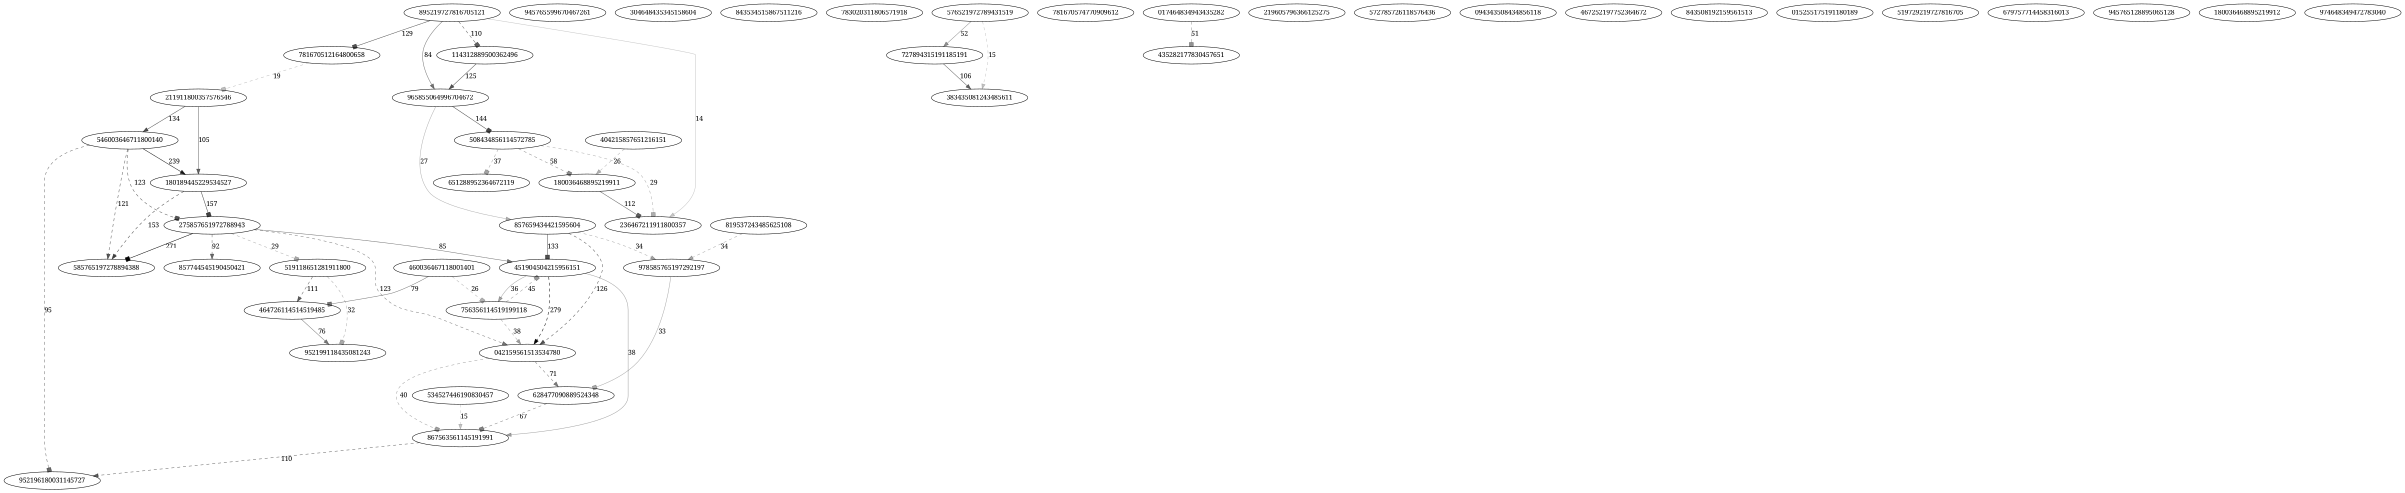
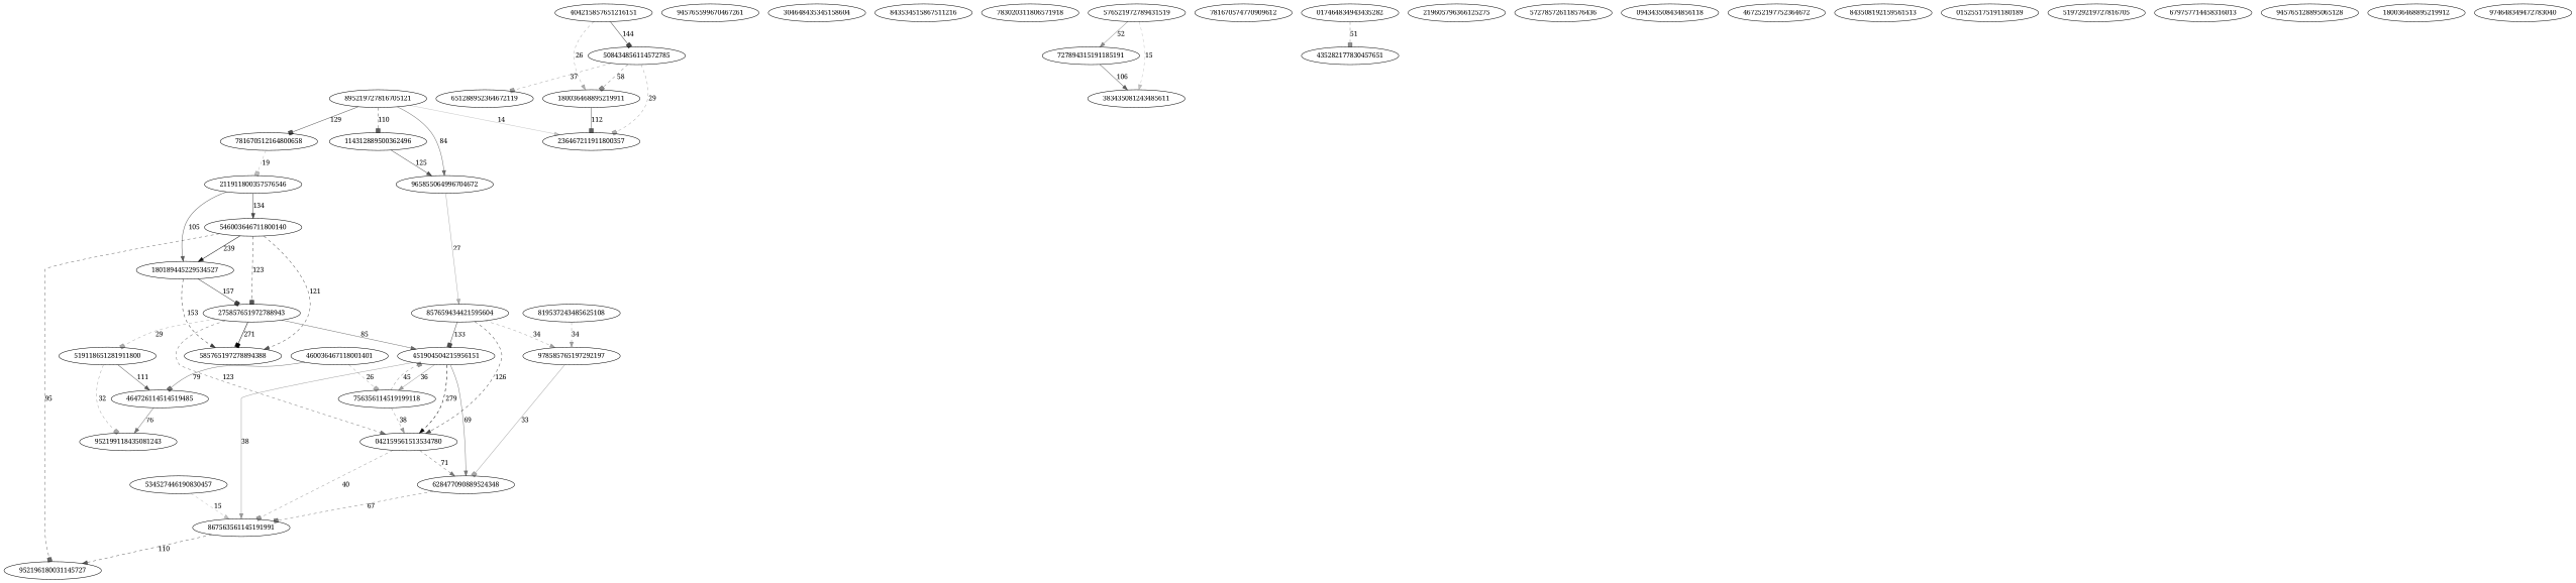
  digraph {
    fontname="Noto Serif"
    node [fontname="Noto Serif"]
    edge [arrowhead=normal color="#000000a0" fontname="Noto Serif" style=dashed]
    867563561145191991
    952196180031145727
    781670512164800658
    211911800357576546
    546003646711800140
    180189445229534527
    945765599670467261
    275857651972788943
    585765197278894388
    042159561513534780
    451904504215956151
    519118651281911800
-   857744545190450421
    628477090889524348
    756356114519199118
    464726114514519485
    952199118435081243
    304648435345158604
    843534515867511216
    180036468895219911
    236467211911800357
    783020311806571918
    727894315191185191
    383435081243485611
    781670574770909612
    978585765197292197
    017464834943435282
    435282177830457651
    508434856114572785
    651288952364672119
    219605796366125275
    572785726118576436
    404215857651216151
    114312889500362496
    965855064996704672
    857659434421595604
    094343508434856118
    534527446190830457
    467252197752364672
    843508192159561513
    576521972789431519
    015255175191180189
    519729219727816705
    679757714458316013
    895219727816705121
    945765128895065128
    180036468895219912
    819537243485625108
    974648349472783040
    460036467118001401
    867563561145191991 -> 952196180031145727 [label=110]
    781670512164800658 -> 211911800357576546 [arrowhead=box color="#00000042" label=19]
    211911800357576546 -> 546003646711800140 [color="#000000b0" label=134 style=solid]
    211911800357576546 -> 180189445229534527 [color="#0000009c" label=105 style=solid]
    546003646711800140 -> 952196180031145727 [arrowhead=box color="#00000094" label=95]
    546003646711800140 -> 180189445229534527 [color="#000000ec" label=239 style=solid]
    546003646711800140 -> 275857651972788943 [arrowhead=box color="#000000a9" label=123]
    546003646711800140 -> 585765197278894388 [color="#000000a7" label=121]
    180189445229534527 -> 275857651972788943 [arrowhead=box color="#000000be" label=157 style=solid]
    180189445229534527 -> 585765197278894388 [color="#000000bc" label=153]
    275857651972788943 -> 585765197278894388 [arrowhead=box color="#000000fb" label=271 style=solid]
    275857651972788943 -> 042159561513534780 [color="#00000086" label=123]
    275857651972788943 -> 451904504215956151 [color="#0000008c" label=85 style=solid]
    275857651972788943 -> 519118651281911800 [arrowhead=box color="#00000052" label=29]
-   275857651972788943 -> 857744545190450421 [color="#00000092" label=92]
    042159561513534780 -> 867563561145191991 [arrowhead=box color="#00000060" label=40]
    042159561513534780 -> 628477090889524348 [color="#00000080" label=71]
    451904504215956151 -> 867563561145191991 [color="#0000005e" label=38 style=solid]
    451904504215956151 -> 042159561513534780 [color="#000000ff" label=279]
+   451904504215956151 -> 628477090889524348 [color="#0000007e" label=69 style=solid]
    451904504215956151 -> 756356114519199118 [color="#0000005b" label=36 style=solid]
-   519118651281911800 -> 464726114514519485 [label=111]
+   519118651281911800 -> 464726114514519485 [label=111 style=solid]
    519118651281911800 -> 952199118435081243 [arrowhead=box color="#00000056" label=32]
    628477090889524348 -> 867563561145191991 [arrowhead=box color="#0000007c" label=67]
    756356114519199118 -> 042159561513534780 [color="#0000005e" label=38]
    756356114519199118 -> 451904504215956151 [arrowhead=box color="#00000066" label=45]
    464726114514519485 -> 952199118435081243 [color="#00000085" label=76 style=solid]
    180036468895219911 -> 236467211911800357 [arrowhead=box color="#000000a1" label=112 style=solid]
    727894315191185191 -> 383435081243485611 [color="#0000009d" label=106 style=solid]
    978585765197292197 -> 628477090889524348 [arrowhead=box color="#00000057" label=33 style=solid]
    017464834943435282 -> 435282177830457651 [arrowhead=box color="#0000006d" label=51]
    508434856114572785 -> 180036468895219911 [arrowhead=box color="#00000074" label=58]
    508434856114572785 -> 236467211911800357 [arrowhead=box color="#00000052" label=29]
    508434856114572785 -> 651288952364672119 [arrowhead=box color="#0000005c" label=37]
    404215857651216151 -> 180036468895219911 [color="#0000004d" label=26]
-   965855064996704672 -> 508434856114572785 [arrowhead=box color="#000000b7" label=144 style=solid]
+   404215857651216151 -> 508434856114572785 [arrowhead=box color="#000000b7" label=144 style=solid]
    114312889500362496 -> 965855064996704672 [color="#000000aa" label=125 style=solid]
    965855064996704672 -> 857659434421595604 [color="#0000004f" label=27 style=solid]
    857659434421595604 -> 042159561513534780 [color="#000000ab" label=126]
    857659434421595604 -> 451904504215956151 [arrowhead=box color="#000000b0" label=133 style=solid]
    857659434421595604 -> 978585765197292197 [color="#00000059" label=34]
    534527446190830457 -> 867563561145191991 [color="#0000003b" label=15]
    576521972789431519 -> 727894315191185191 [color="#0000006e" label=52 style=solid]
    576521972789431519 -> 383435081243485611 [color="#0000003b" label=15]
    895219727816705121 -> 781670512164800658 [arrowhead=box color="#000000ad" label=129 style=solid]
    895219727816705121 -> 236467211911800357 [color="#00000039" label=14 style=solid]
    895219727816705121 -> 114312889500362496 [arrowhead=box label=110]
    895219727816705121 -> 965855064996704672 [color="#0000008b" label=84 style=solid]
    819537243485625108 -> 978585765197292197 [color="#00000059" label=34]
    460036467118001401 -> 756356114519199118 [arrowhead=box color="#0000004d" label=26]
    460036467118001401 -> 464726114514519485 [arrowhead=box color="#00000087" label=79 style=solid]
  }
